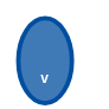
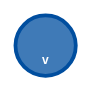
  <mxCell id="0" />
  <mxCell id="1" parent="0" />
- <mxCell id="2" value="&lt;font style=&quot;font-size: 16px;&quot;&gt;&lt;b&gt;&lt;br&gt;&lt;br&gt;v&lt;/b&gt;&lt;/font&gt;" style="ellipse;whiteSpace=wrap;html=1;aspect=fixed;strokeWidth=5;fillColor=#3f7ab7;fontColor=#ffffff;strokeColor=#004e9f;" parent="1" vertex="1"><mxGeometry x="20" y="20" width="60" height="95" as="geometry" /></mxCell>
+ <mxCell id="2" value="&lt;font style=&quot;font-size: 16px;&quot;&gt;&lt;b&gt;&lt;br&gt;&lt;br&gt;v&lt;/b&gt;&lt;/font&gt;" style="ellipse;whiteSpace=wrap;html=1;aspect=fixed;strokeWidth=5;fillColor=#3f7ab7;fontColor=#ffffff;strokeColor=#004e9f;" parent="1" vertex="1"><mxGeometry x="20" y="20" width="80" height="80" as="geometry" /></mxCell>
